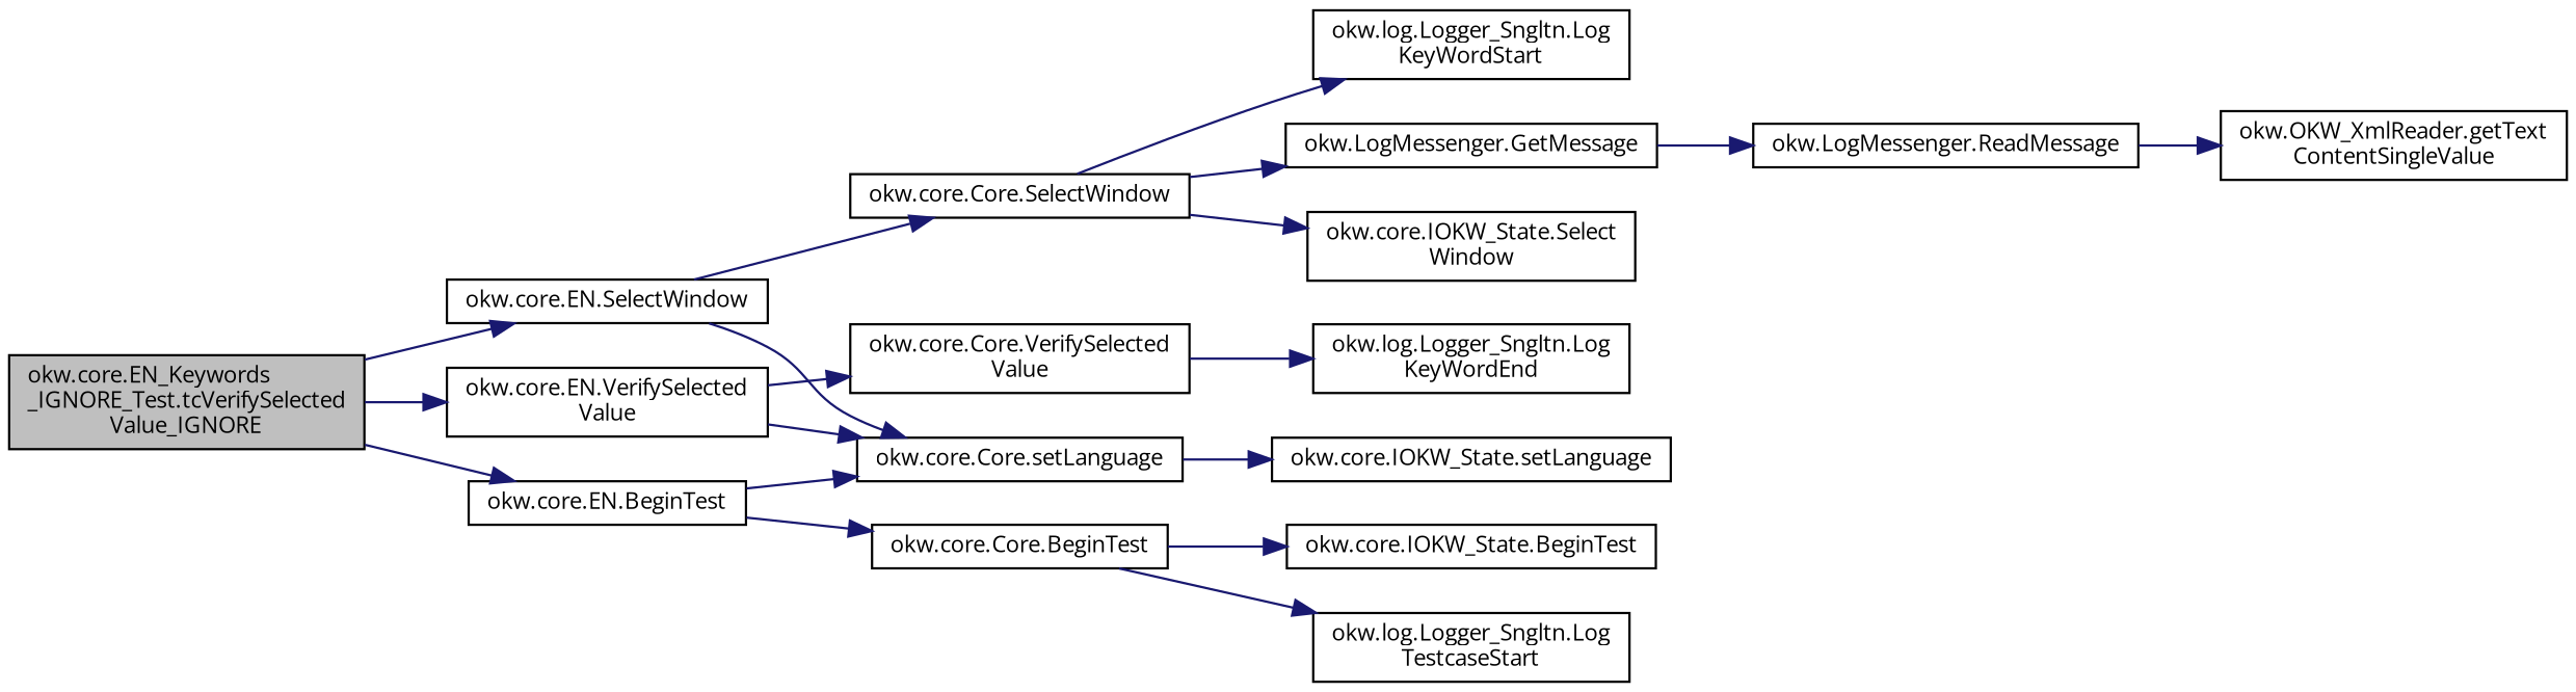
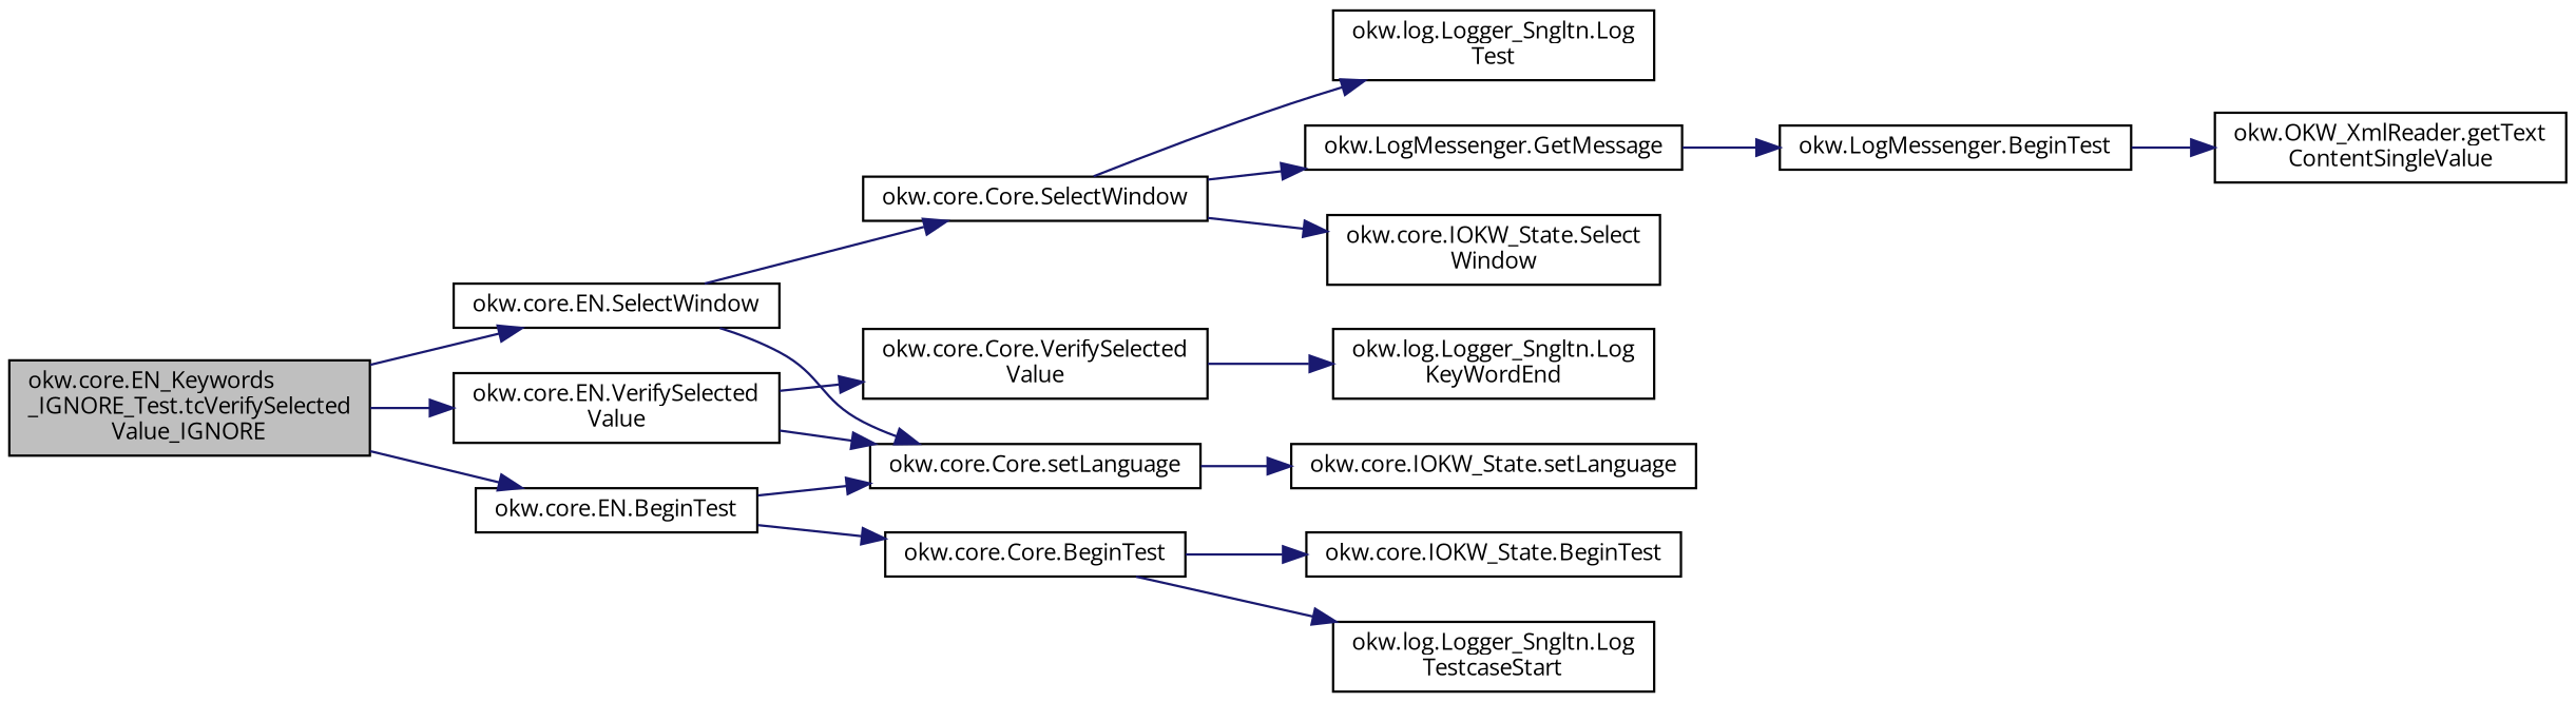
  digraph {
    fontname="Open Sans"
    rankdir=LR
    node [color=black fillcolor=white fontname="Open Sans" fontsize=10 shape=record style=filled]
    edge [color=midnightblue fontname="Open Sans" fontsize=10 labelfontname=Helvetica labelfontsize=10 style=solid]
    n1 [fillcolor=grey75 fontcolor=black height=0.2 label="okw.core.EN_Keywords\l_IGNORE_Test.tcVerifySelected\lValue_IGNORE" width=0.4]
    n2 [height=0.2 label="okw.core.EN.BeginTest" width=0.4]
    n3 [height=0.2 label="okw.core.EN.SelectWindow" width=0.4]
    n4 [height=0.2 label="okw.core.EN.VerifySelected\lValue" width=0.4]
    n5 [height=0.2 label="okw.core.Core.setLanguage" width=0.4]
    n6 [height=0.2 label="okw.core.Core.BeginTest" width=0.4]
    n7 [height=0.2 label="okw.core.Core.SelectWindow" width=0.4]
    n8 [height=0.2 label="okw.core.Core.VerifySelected\lValue" width=0.4]
    n9 [height=0.2 label="okw.core.IOKW_State.setLanguage" width=0.4]
    n10 [height=0.2 label="okw.log.Logger_Sngltn.Log\lTestcaseStart" width=0.4]
    n11 [height=0.2 label="okw.core.IOKW_State.BeginTest" width=0.4]
-   n12 [height=0.2 label="okw.log.Logger_Sngltn.Log\lKeyWordStart" width=0.4]
+   n12 [height=0.2 label="okw.log.Logger_Sngltn.Log\lTest" width=0.4]
    n13 [height=0.2 label="okw.LogMessenger.GetMessage" width=0.4]
    n14 [height=0.2 label="okw.core.IOKW_State.Select\lWindow" width=0.4]
-   n15 [height=0.2 label="okw.LogMessenger.ReadMessage" width=0.4]
+   n15 [height=0.2 label="okw.LogMessenger.BeginTest" width=0.4]
    n16 [height=0.2 label="okw.log.Logger_Sngltn.Log\lKeyWordEnd" width=0.4]
    n17 [height=0.2 label="okw.OKW_XmlReader.getText\lContentSingleValue" width=0.4]
    n1 -> n2
    n1 -> n3
    n1 -> n4
    n2 -> n5
    n2 -> n6
    n3 -> n5
    n3 -> n7
    n4 -> n5
    n4 -> n8
    n5 -> n9
    n6 -> n10
    n6 -> n11
    n7 -> n12
    n7 -> n13
    n7 -> n14
    n8 -> n16
    n13 -> n15
    n15 -> n17
  }
